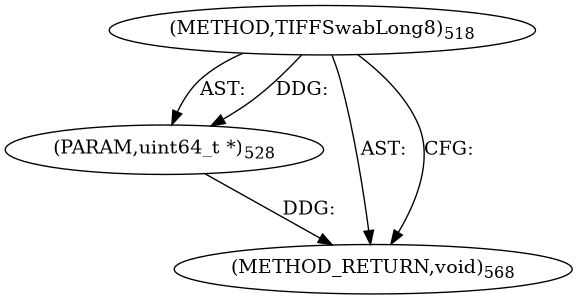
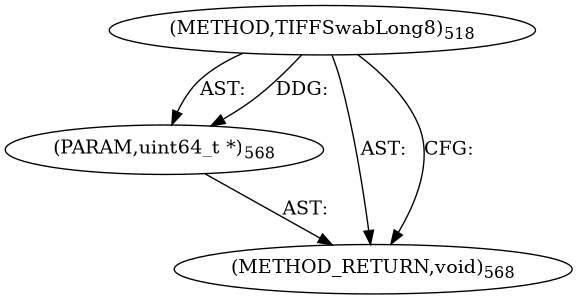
  digraph {
    n1 [label=<(METHOD,TIFFSwabLong8)<SUB>518</SUB>>]
-   n2 [label=<(PARAM,uint64_t *)<SUB>528</SUB>>]
+   n2 [label=<(PARAM,uint64_t *)<SUB>568</SUB>>]
    n3 [label=<(METHOD_RETURN,void)<SUB>568</SUB>>]
    n1 -> n2 [label="AST: "]
    n1 -> n2 [label="DDG: "]
    n1 -> n3 [label="AST: "]
    n1 -> n3 [label="CFG: "]
-   n2 -> n3 [label="DDG: "]
+   n2 -> n3 [label="AST: "]
  }
